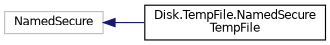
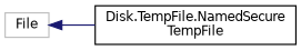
  digraph {
    rankdir=LR
    node [fontname=Helvetica fontsize=10 shape=record]
-   n1 [color=grey75 height=0.2 label=NamedSecure width=0.4]
+   n1 [color=grey75 height=0.2 label=File width=0.4]
    n2 [color=black height=0.2 label="Disk.TempFile.NamedSecure\lTempFile" width=0.4]
    n1 -> n2 [color=midnightblue dir=back fontname=Helvetica fontsize=10 labelfontname=Helvetica labelfontsize=10 style=solid]
  }
